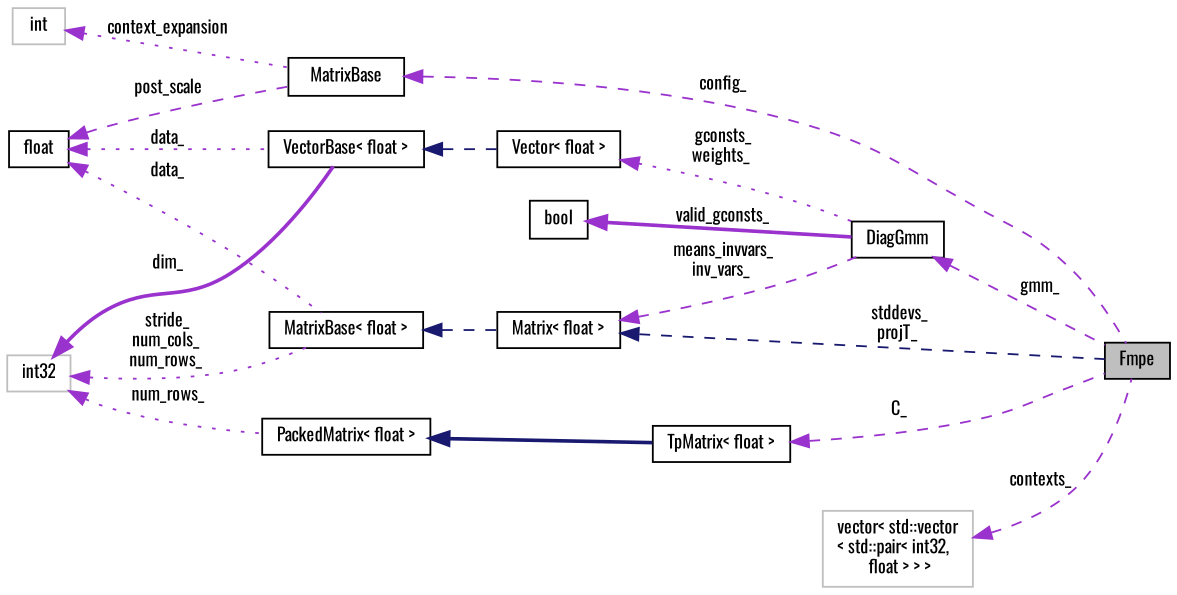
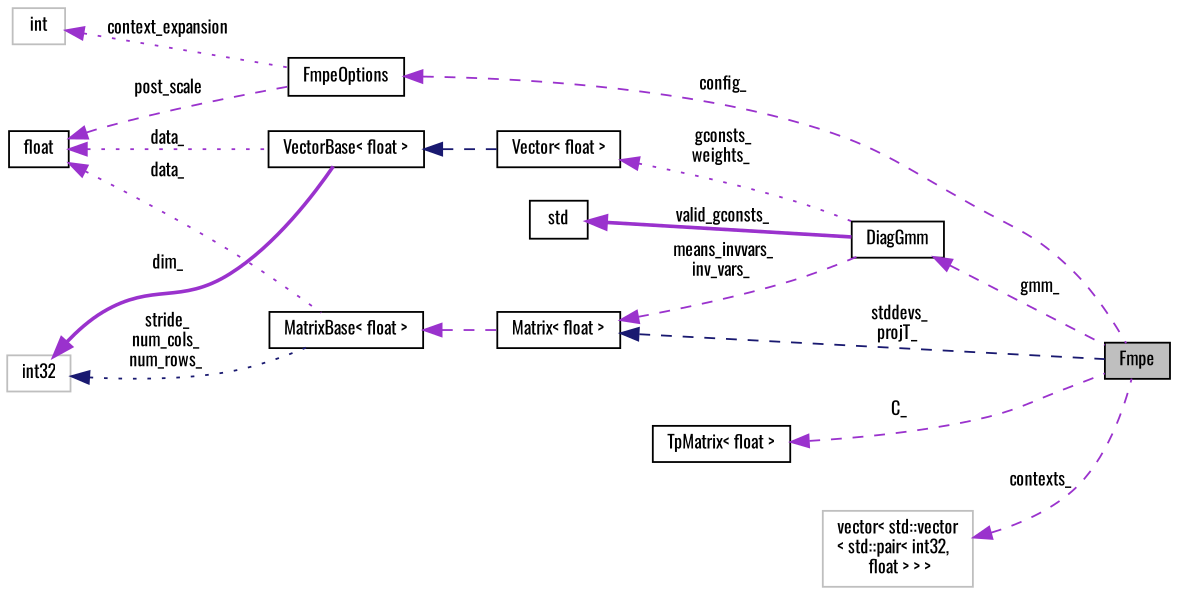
  digraph {
    fontname=Oswald
    rankdir=LR
    node [color=black fillcolor=white fontname=Oswald fontsize=10 shape=record style=filled]
    edge [color=darkorchid3 dir=back fontname=Oswald fontsize=10 labelfontname=Helvetica labelfontsize=10 style=dashed]
    n1 [fillcolor=grey75 fontcolor=black height=0.2 label=Fmpe width=0.4]
-   n2 [height=0.2 label=MatrixBase width=0.4]
+   n2 [height=0.2 label=FmpeOptions width=0.4]
    n3 [height=0.2 label=float width=0.4]
    n4 [height=0.2 label="MatrixBase\< float \>" width=0.4]
    n5 [height=0.2 label="VectorBase\< float \>" width=0.4]
    n6 [height=0.2 label="Matrix\< float \>" width=0.4]
    n7 [height=0.2 label="Vector\< float \>" width=0.4]
-   n8 [height=0.2 label="PackedMatrix\< float \>" width=0.4]
    n9 [height=0.2 label="TpMatrix\< float \>" width=0.4]
    n10 [color=grey75 height=0.2 label=int width=0.4]
    n11 [height=0.2 label=DiagGmm width=0.4]
    n12 [color=grey75 height=0.2 label=int32 width=0.4]
-   n13 [height=0.2 label=bool width=0.4]
+   n13 [height=0.2 label=std width=0.4]
    n14 [color=grey75 height=0.2 label="vector\< std::vector\l\< std::pair\< int32,\l float \> \> \>" width=0.4]
    n2 -> n1 [label=" config_"]
    n3 -> n2 [label=" post_scale"]
    n3 -> n4 [label=" data_" style=dotted]
    n3 -> n5 [label=" data_" style=dotted]
-   n4 -> n6 [color=midnightblue]
+   n4 -> n6
    n5 -> n7 [color=midnightblue]
    n6 -> n1 [color=midnightblue label=" stddevs_\nprojT_"]
    n6 -> n11 [label=" means_invvars_\ninv_vars_"]
    n7 -> n11 [label=" gconsts_\nweights_" style=dotted]
-   n8 -> n9 [color=midnightblue style=bold]
    n9 -> n1 [label=" C_"]
    n10 -> n2 [label=" context_expansion" style=dotted]
    n11 -> n1 [label=" gmm_"]
-   n12 -> n4 [label=" stride_\nnum_cols_\nnum_rows_" style=dotted]
+   n12 -> n4 [color=midnightblue label=" stride_\nnum_cols_\nnum_rows_" style=dotted]
    n12 -> n5 [label=" dim_" style=bold]
-   n12 -> n8 [label=" num_rows_" style=dotted]
    n13 -> n11 [label=" valid_gconsts_" style=bold]
    n14 -> n1 [label=" contexts_"]
  }
